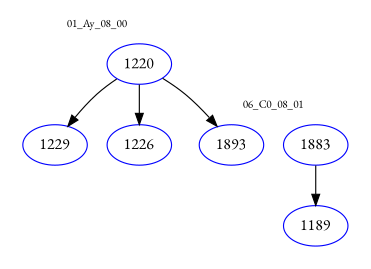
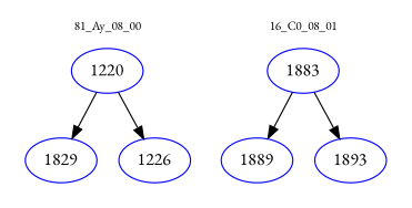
  digraph {
    fontname="EB Garamond"
    node [color=blue fontname="EB Garamond"]
    edge [color=black fontname="EB Garamond"]
    n1 [label=1220]
-   n2 [label=1229]
+   n2 [label=1829]
    n3 [label=1226]
    n4 [label=1883]
-   n5 [label=1189]
+   n5 [label=1889]
    n6 [label=1893]
    subgraph cluster_1 {
      color=white
      fontsize=10
-     label="01_Ay_08_00"
+     label="81_Ay_08_00"
      n1
      n2
      n3
    }
    subgraph cluster_2 {
      color=white
      fontsize=10
-     label="06_C0_08_01"
+     label="16_C0_08_01"
      n4
      n5
      n6
    }
    n1 -> n2
    n1 -> n3
    n4 -> n5
-   n1 -> n6
+   n4 -> n6
  }
